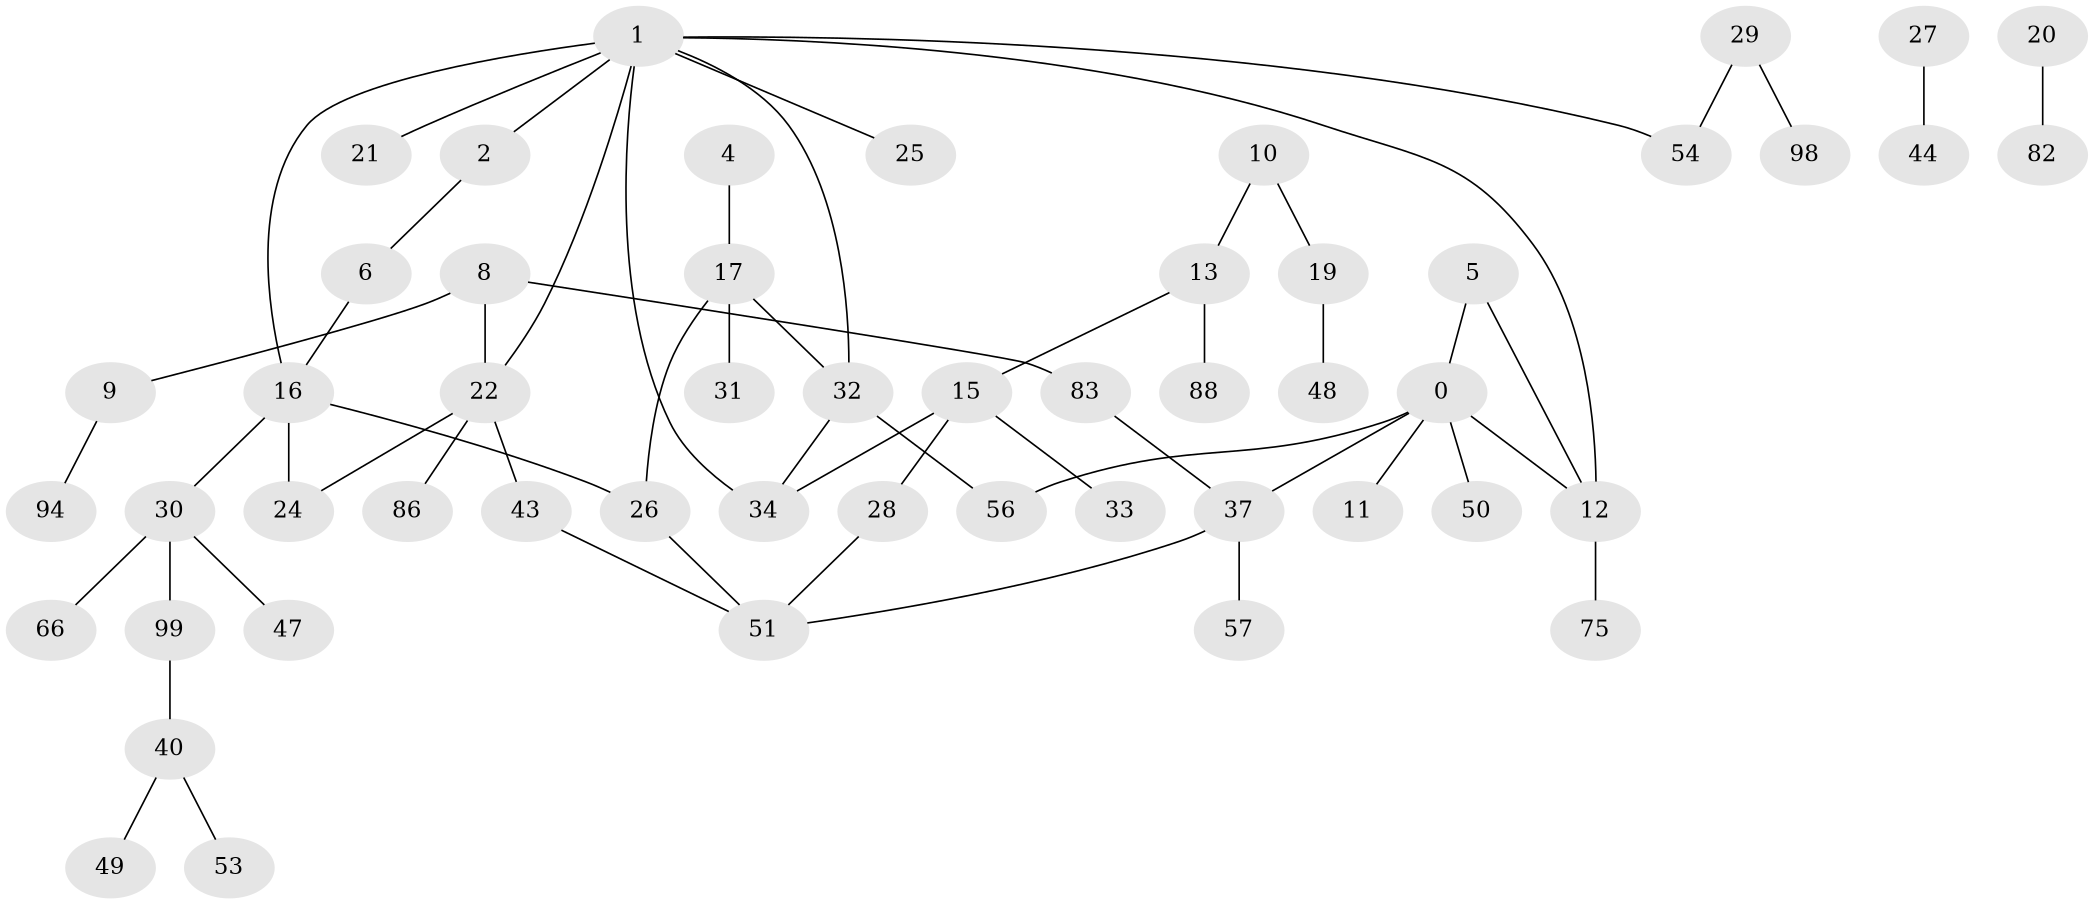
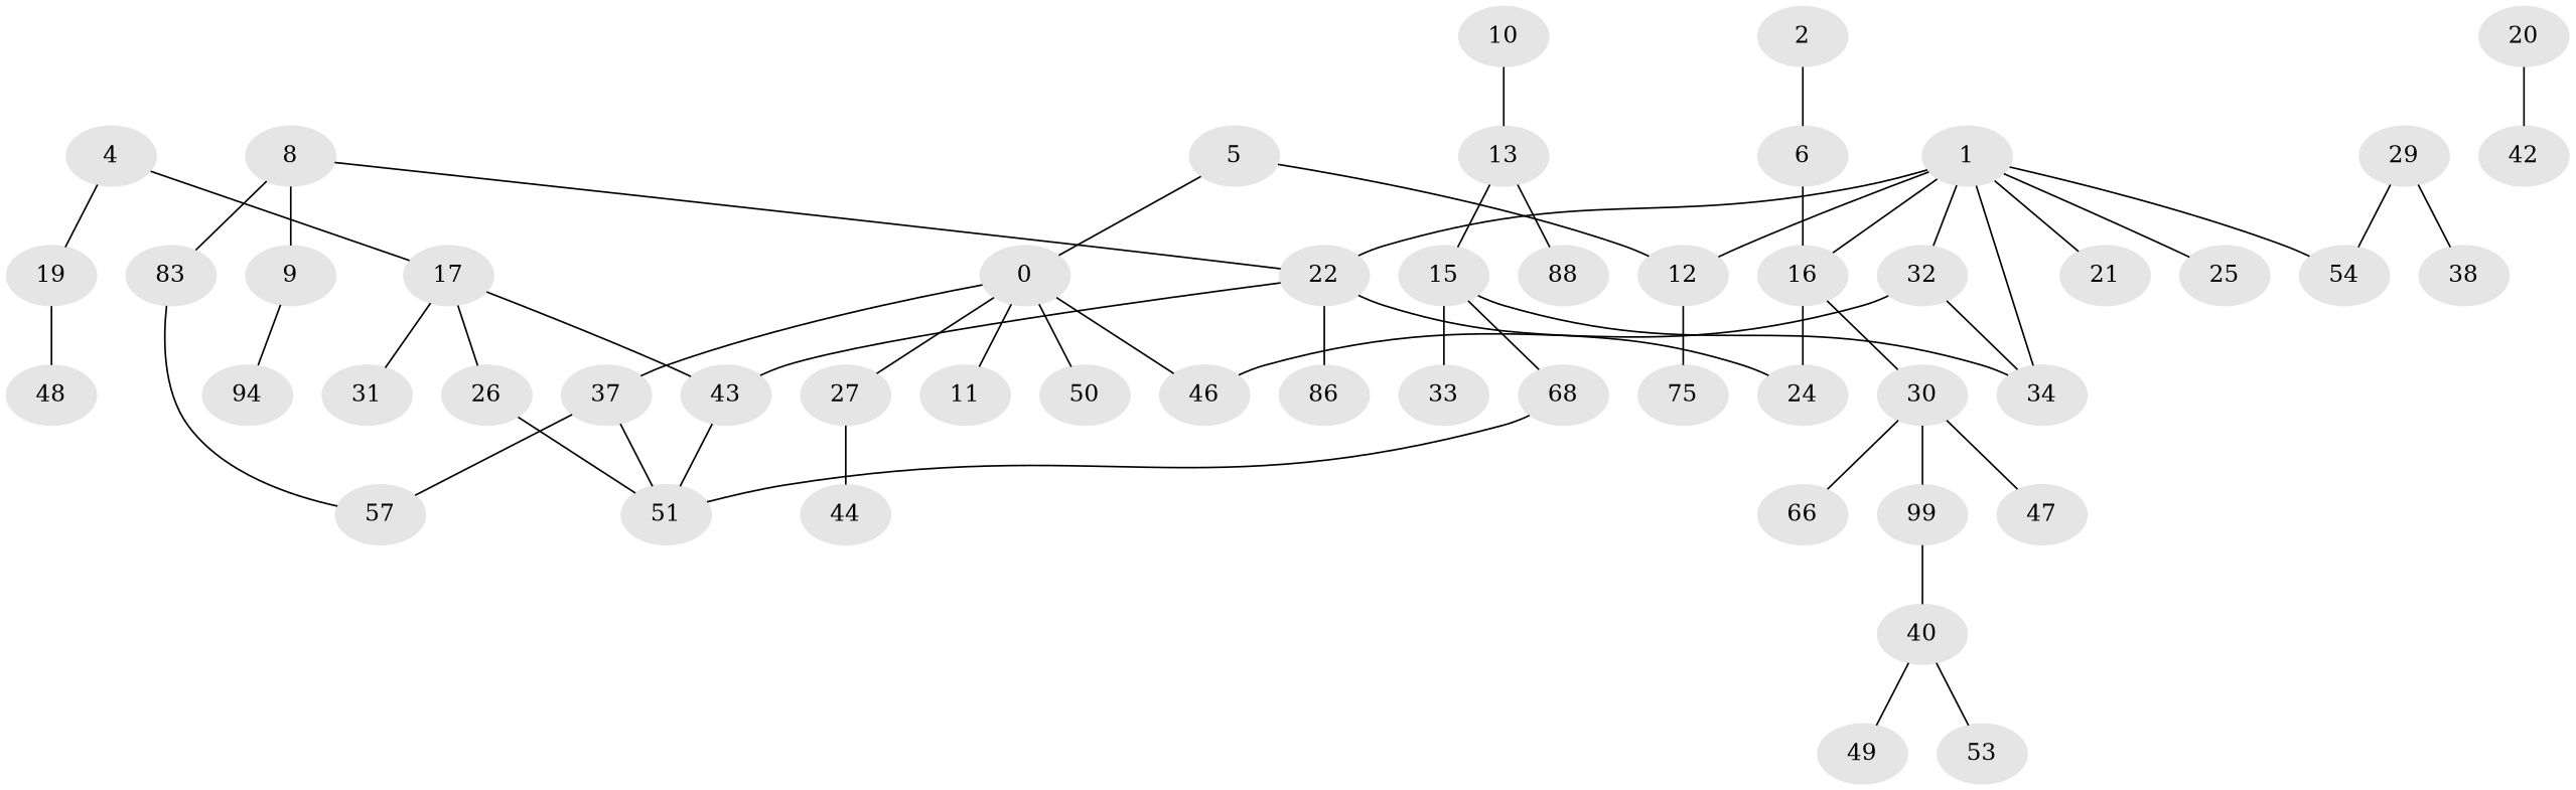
  graph {
    node [color=gray90 style=filled]
    1
    2
    12
    16
    21
    22
    25
    34
    54
    32
    6
    4
    17
    n14 [label=75]
    26
    24
    30
    43
    n19 [label=86]
    8
    9
    n22 [label=83]
    10
    13
    19
    5
    n27 [label=0]
    31
    51
    11
    27
    37
-   46 [label=56]
+   46
    50
    20
-   42 [label=82]
+   42
    44
    57
    n39 [label=94]
    15
    n41 [label=88]
    48
-   28
+   28 [label=68]
    33
    n45 [label=66]
    n46 [label=99]
    47
    29
-   38 [label=98]
+   38
    40
    49
    53
-   1 -- 2
    1 -- 12
    1 -- 16
    1 -- 21
    1 -- 22
    1 -- 25
    1 -- 34
    1 -- 54
    1 -- 32
    2 -- 6
    12 -- n14
-   16 -- 26
    16 -- 24
    16 -- 30
    22 -- 24
    22 -- 43
    22 -- n19
    32 -- 34
    32 -- 46
    6 -- 16
    4 -- 17
-   17 -- 32
+   17 -- 43
    17 -- 26
    17 -- 31
    26 -- 51
    30 -- n45
    30 -- n46
    30 -- 47
    43 -- 51
    8 -- 22
    8 -- 9
    8 -- n22
    9 -- n39
-   n22 -- 37
+   n22 -- 57
    10 -- 13
-   10 -- 19
+   4 -- 19
    13 -- 15
    13 -- n41
    19 -- 48
    5 -- 12
    5 -- n27
    n27 -- 11
-   n27 -- 12
+   n27 -- 27
    n27 -- 37
    n27 -- 46
    n27 -- 50
    27 -- 44
    37 -- 51
    37 -- 57
    20 -- 42
    15 -- 34
    15 -- 28
    15 -- 33
    28 -- 51
    n46 -- 40
    29 -- 54
    29 -- 38
    40 -- 49
    40 -- 53
  }
